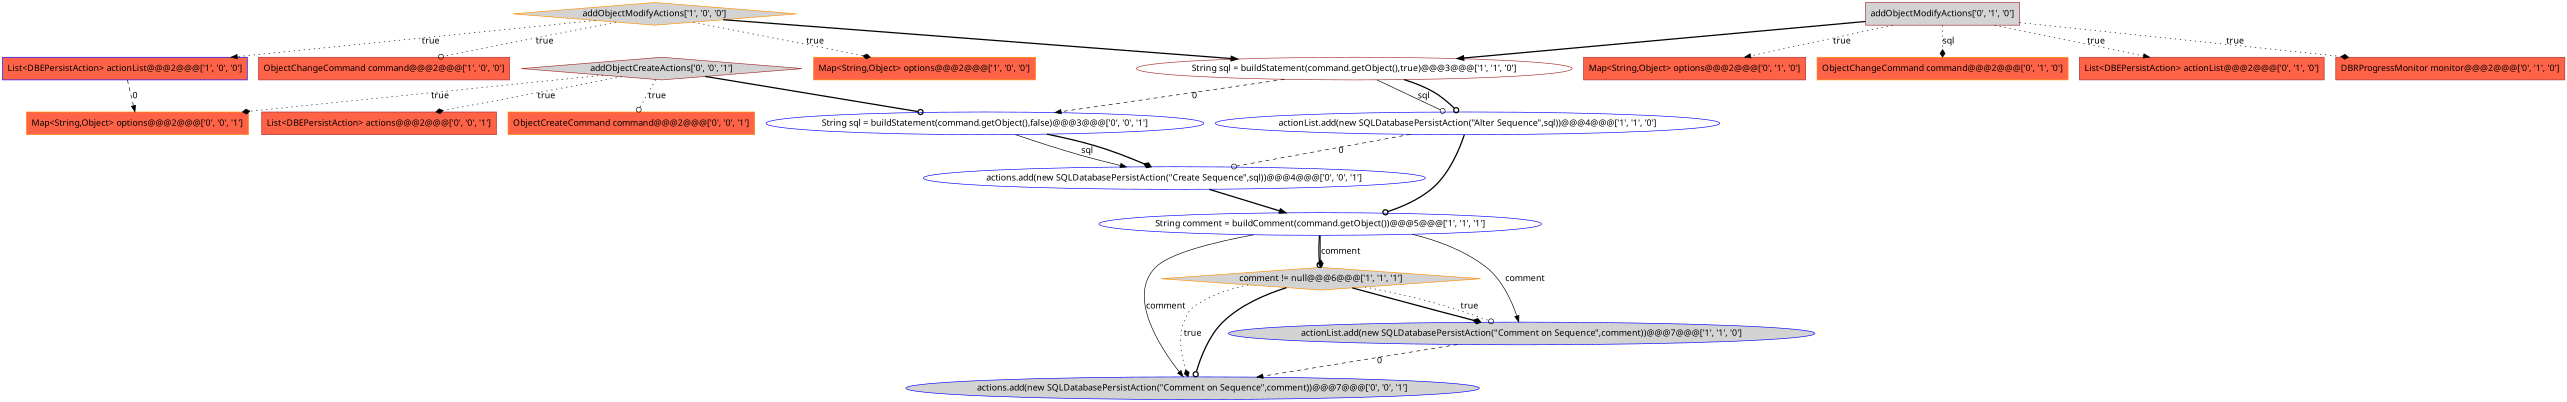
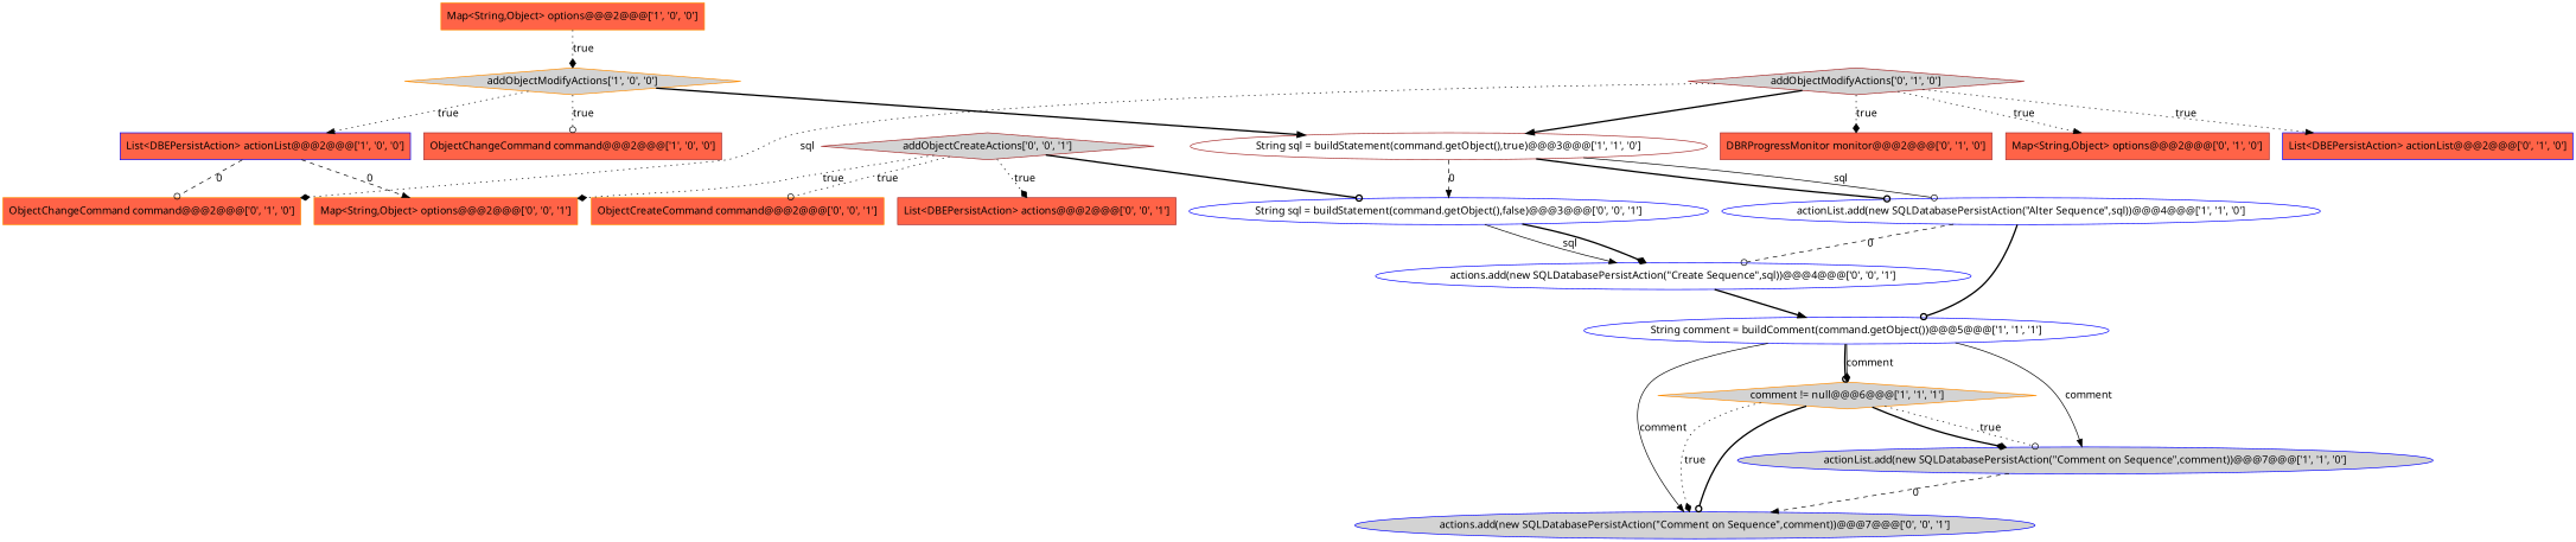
  digraph {
    fontname="Noto Sans"
    node [color=brown fillcolor=tomato fontname="Noto Sans" shape=box style=filled]
    edge [arrowhead=normal fontname="Noto Sans" style=dotted]
    n1 [color=blue fillcolor=white label="actionList.add(new SQLDatabasePersistAction(\"Alter Sequence\",sql))@@@4@@@['1', '1', '0']" shape=ellipse]
    n2 [color=blue fillcolor=white label="actions.add(new SQLDatabasePersistAction(\"Create Sequence\",sql))@@@4@@@['0', '0', '1']" shape=ellipse]
    n3 [color=blue fillcolor=white label="String comment = buildComment(command.getObject())@@@5@@@['1', '1', '1']" shape=ellipse]
    n4 [color=blue fillcolor=lightgray label="actionList.add(new SQLDatabasePersistAction(\"Comment on Sequence\",comment))@@@7@@@['1', '1', '0']" shape=ellipse]
    n5 [color=blue fillcolor=lightgray label="actions.add(new SQLDatabasePersistAction(\"Comment on Sequence\",comment))@@@7@@@['0', '0', '1']" shape=ellipse]
    n6 [color=darkorange fillcolor=lightgray label="comment != null@@@6@@@['1', '1', '1']" shape=diamond]
    n7 [color=darkorange label="Map<String,Object> options@@@2@@@['0', '0', '1']"]
    n8 [fillcolor=white label="String sql = buildStatement(command.getObject(),true)@@@3@@@['1', '1', '0']" shape=ellipse]
    n9 [color=blue fillcolor=white label="String sql = buildStatement(command.getObject(),false)@@@3@@@['0', '0', '1']" shape=ellipse]
    n10 [color=darkorange label="ObjectChangeCommand command@@@2@@@['0', '1', '0']"]
-   n11 [label="List<DBEPersistAction> actionList@@@2@@@['0', '1', '0']"]
+   n11 [color=blue label="List<DBEPersistAction> actionList@@@2@@@['0', '1', '0']"]
    n12 [color=darkorange label="Map<String,Object> options@@@2@@@['1', '0', '0']"]
    n13 [color=blue label="List<DBEPersistAction> actionList@@@2@@@['1', '0', '0']"]
    n14 [label="List<DBEPersistAction> actions@@@2@@@['0', '0', '1']"]
    n15 [label="DBRProgressMonitor monitor@@@2@@@['0', '1', '0']"]
    n16 [label="ObjectChangeCommand command@@@2@@@['1', '0', '0']"]
    n17 [color=darkorange fillcolor=lightgray label="addObjectModifyActions['1', '0', '0']" shape=diamond]
    n18 [label="Map<String,Object> options@@@2@@@['0', '1', '0']"]
    n19 [color=darkorange label="ObjectCreateCommand command@@@2@@@['0', '0', '1']"]
-   n20 [fillcolor=lightgray label="addObjectModifyActions['0', '1', '0']"]
+   n20 [fillcolor=lightgray label="addObjectModifyActions['0', '1', '0']" shape=diamond]
    n21 [fillcolor=lightgray label="addObjectCreateActions['0', '0', '1']" shape=diamond]
    n1 -> n2 [arrowhead=odot label=0 style=dashed]
    n1 -> n3 [arrowhead=odot style=bold]
    n2 -> n3 [style=bold]
    n3 -> n4 [label=comment style=solid]
    n3 -> n5 [label=comment style=solid]
    n3 -> n6 [arrowhead=diamond label=comment style=solid]
    n3 -> n6 [arrowhead=odot style=bold]
    n4 -> n5 [label=0 style=dashed]
    n6 -> n4 [arrowhead=diamond style=bold]
    n6 -> n4 [arrowhead=odot label=true]
    n6 -> n5 [arrowhead=diamond label=true]
    n6 -> n5 [arrowhead=odot style=bold]
    n8 -> n1 [arrowhead=odot label=sql style=solid]
    n8 -> n1 [arrowhead=odot style=bold]
    n8 -> n9 [label=0 style=dashed]
    n9 -> n2 [arrowhead=diamond style=bold]
    n9 -> n2 [label=sql style=solid]
    n13 -> n7 [label=0 style=dashed]
+   n13 -> n10 [arrowhead=odot label=0 style=dashed]
    n17 -> n8 [style=bold]
-   n17 -> n12 [arrowhead=diamond label=true]
+   n12 -> n17 [arrowhead=diamond label=true]
    n17 -> n13 [label=true]
    n17 -> n16 [arrowhead=odot label=true]
    n20 -> n8 [style=bold]
    n20 -> n10 [arrowhead=diamond label=sql]
    n20 -> n11 [label=true]
    n20 -> n15 [arrowhead=diamond label=true]
    n20 -> n18 [label=true]
    n21 -> n7 [arrowhead=diamond label=true]
    n21 -> n9 [arrowhead=odot style=bold]
    n21 -> n14 [arrowhead=diamond label=true]
    n21 -> n19 [arrowhead=odot label=true]
  }
